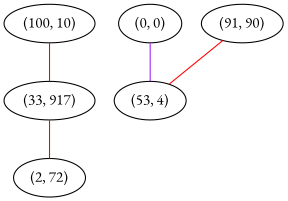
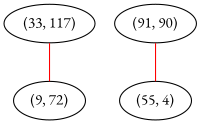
  graph {
    fontname="EB Garamond"
    node [fontname="EB Garamond"]
    edge [color=red fontname="EB Garamond" weight=1]
-   "(100, 10)"
-   "(33, 117)" [label="(33, 917)"]
-   "(2, 72)"
-   "(0, 0)"
-   "(53, 4)"
+   "(33, 117)"
+   "(2, 72)" [label="(9, 72)"]
+   "(53, 4)" [label="(55, 4)"]
    n6 [label="(91, 90)"]
-   "(100, 10)" -- "(33, 117)"
    "(33, 117)" -- "(2, 72)"
-   "(0, 0)" -- "(53, 4)" [color=purple weight=4]
    n6 -- "(53, 4)"
  }
